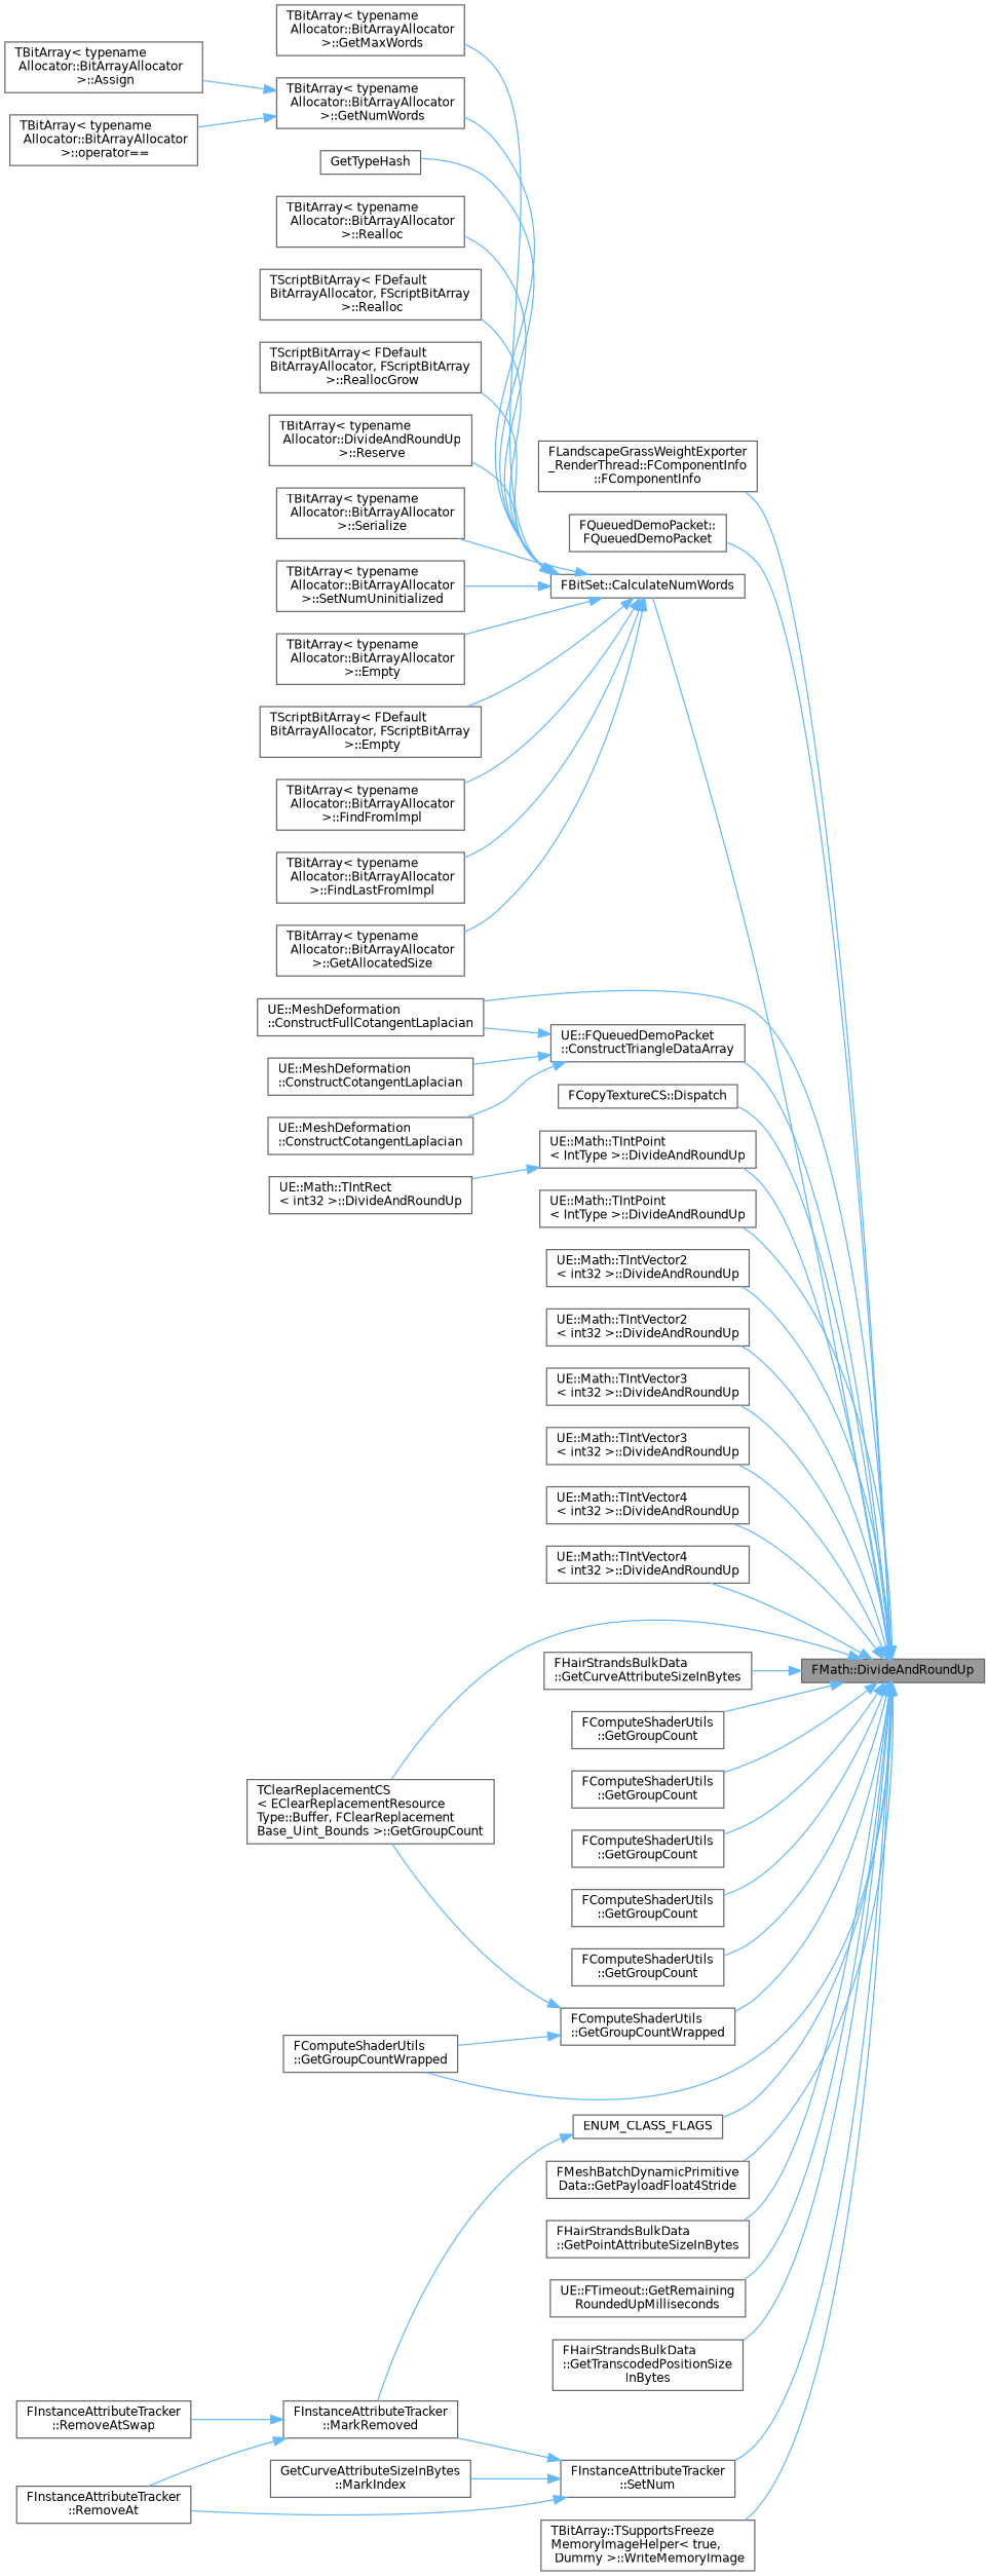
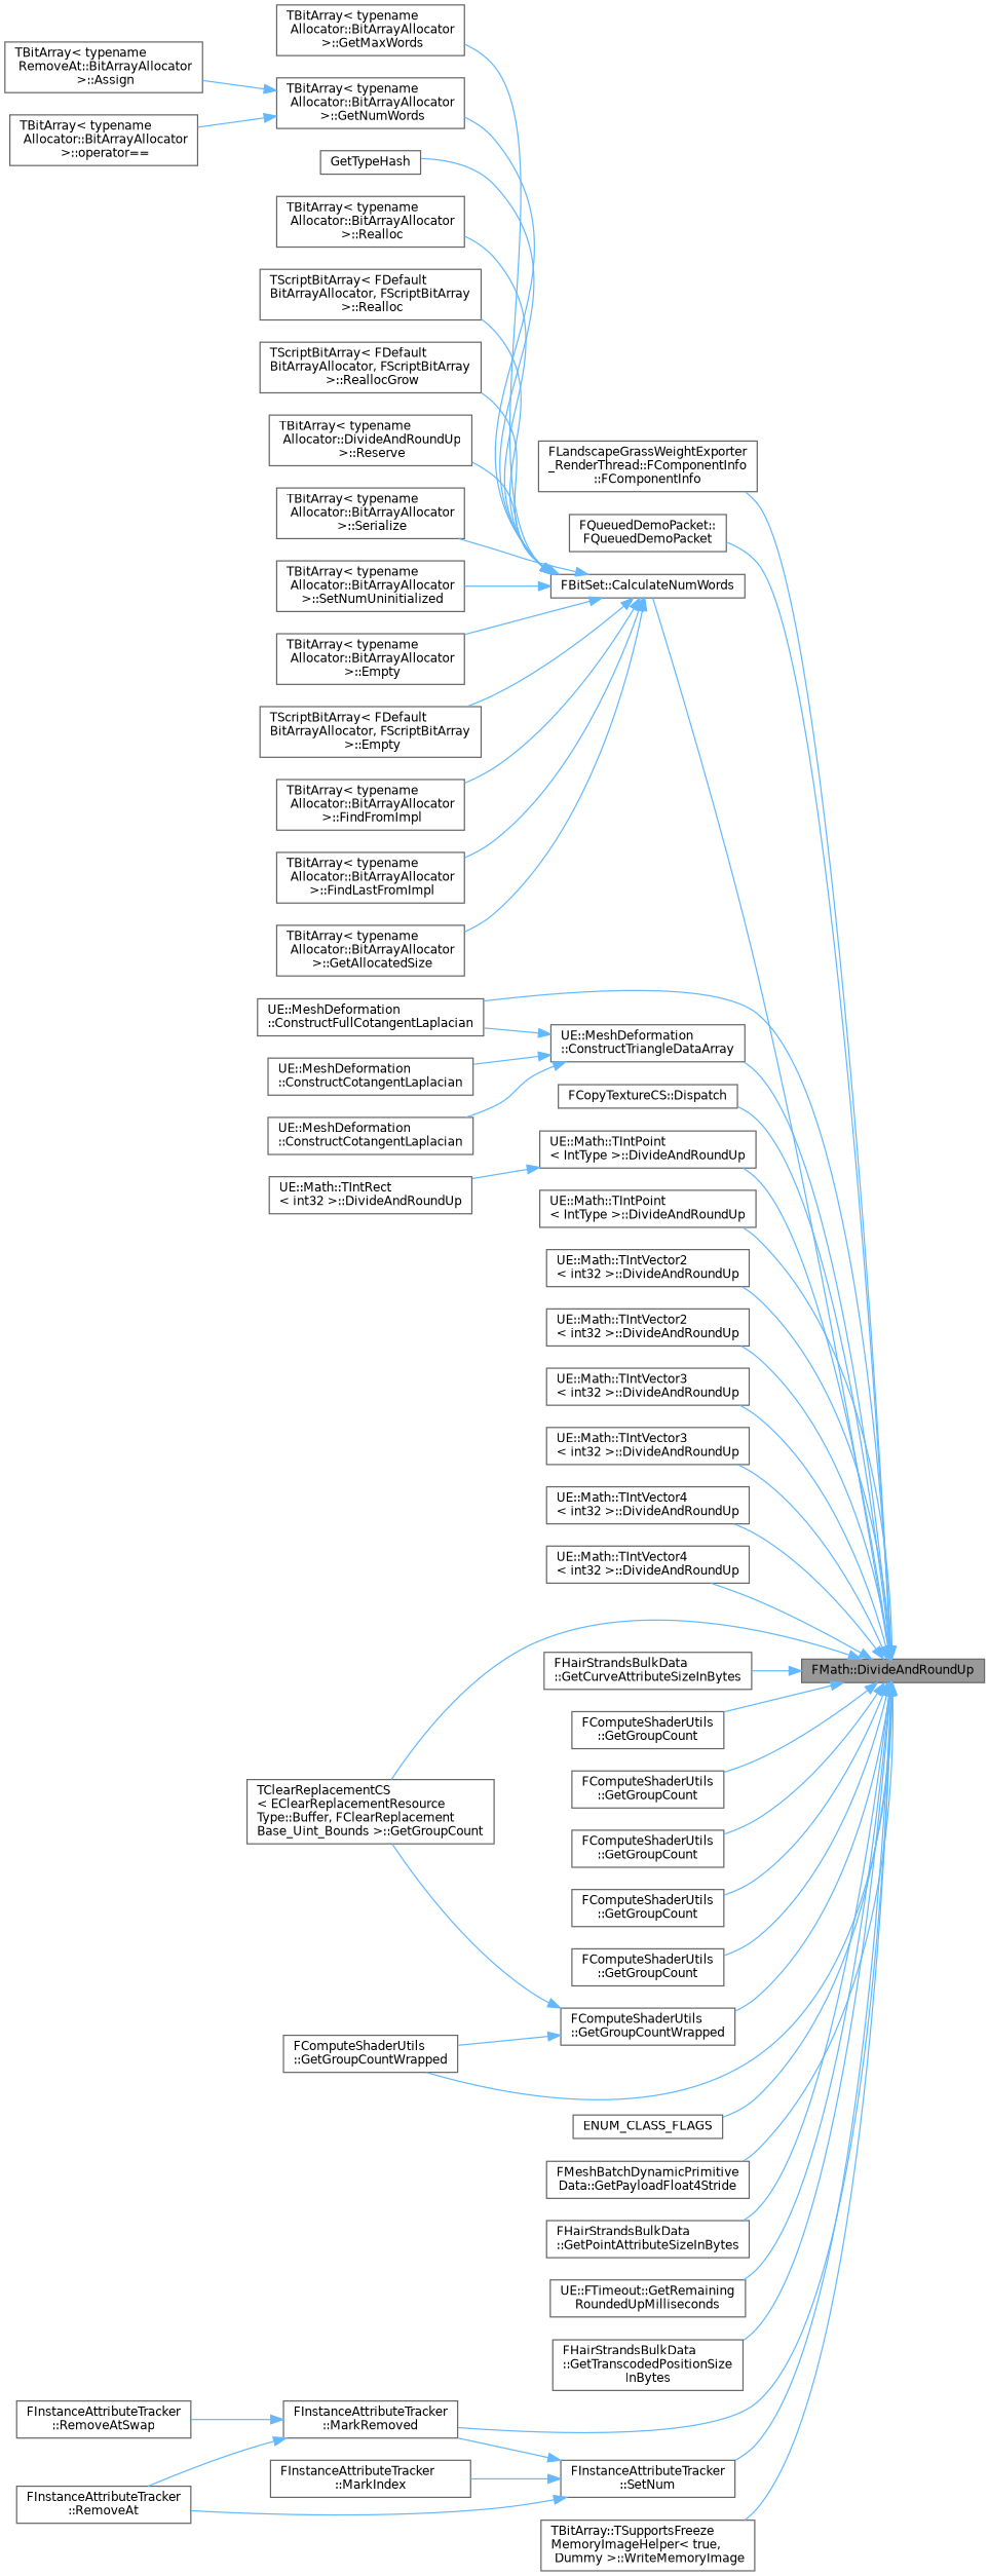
  digraph {
    rankdir=RL
    node [color=grey40 fillcolor=white fontname=Helvetica fontsize=10 shape=box style=filled]
    edge [color=steelblue1 dir=back fontname=Helvetica fontsize=10 labelfontname=Helvetica labelfontsize=10 style=solid]
    n1 [color=gray40 fillcolor=grey60 fontcolor=black height=0.2 label="FMath::DivideAndRoundUp" width=0.4]
    n2 [height=0.2 label="FLandscapeGrassWeightExporter\l_RenderThread::FComponentInfo\l::FComponentInfo" width=0.4]
    n3 [height=0.2 label="FQueuedDemoPacket::\lFQueuedDemoPacket" width=0.4]
    n4 [height=0.2 label="FBitSet::CalculateNumWords" width=0.4]
    n5 [height=0.2 label="UE::MeshDeformation\l::ConstructFullCotangentLaplacian" width=0.4]
-   n6 [height=0.2 label="UE::FQueuedDemoPacket\l::ConstructTriangleDataArray" width=0.4]
+   n6 [height=0.2 label="UE::MeshDeformation\l::ConstructTriangleDataArray" width=0.4]
    n7 [height=0.2 label="FCopyTextureCS::Dispatch" width=0.4]
    n8 [height=0.2 label="UE::Math::TIntPoint\l\< IntType \>::DivideAndRoundUp" width=0.4]
    n9 [height=0.2 label="UE::Math::TIntPoint\l\< IntType \>::DivideAndRoundUp" width=0.4]
    n10 [height=0.2 label="UE::Math::TIntVector2\l\< int32 \>::DivideAndRoundUp" width=0.4]
    n11 [height=0.2 label="UE::Math::TIntVector2\l\< int32 \>::DivideAndRoundUp" width=0.4]
    n12 [height=0.2 label="UE::Math::TIntVector3\l\< int32 \>::DivideAndRoundUp" width=0.4]
    n13 [height=0.2 label="UE::Math::TIntVector3\l\< int32 \>::DivideAndRoundUp" width=0.4]
    n14 [height=0.2 label="UE::Math::TIntVector4\l\< int32 \>::DivideAndRoundUp" width=0.4]
    n15 [height=0.2 label="UE::Math::TIntVector4\l\< int32 \>::DivideAndRoundUp" width=0.4]
    n16 [height=0.2 label=ENUM_CLASS_FLAGS width=0.4]
    n17 [height=0.2 label="FHairStrandsBulkData\l::GetCurveAttributeSizeInBytes" width=0.4]
    n18 [height=0.2 label="FComputeShaderUtils\l::GetGroupCount" width=0.4]
    n19 [height=0.2 label="FComputeShaderUtils\l::GetGroupCount" width=0.4]
    n20 [height=0.2 label="FComputeShaderUtils\l::GetGroupCount" width=0.4]
    n21 [height=0.2 label="FComputeShaderUtils\l::GetGroupCount" width=0.4]
    n22 [height=0.2 label="FComputeShaderUtils\l::GetGroupCount" width=0.4]
    n23 [height=0.2 label="TClearReplacementCS\l\< EClearReplacementResource\lType::Buffer, FClearReplacement\lBase_Uint_Bounds \>::GetGroupCount" width=0.4]
    n24 [height=0.2 label="FComputeShaderUtils\l::GetGroupCountWrapped" width=0.4]
    n25 [height=0.2 label="FComputeShaderUtils\l::GetGroupCountWrapped" width=0.4]
    n26 [height=0.2 label="FMeshBatchDynamicPrimitive\lData::GetPayloadFloat4Stride" width=0.4]
    n27 [height=0.2 label="FHairStrandsBulkData\l::GetPointAttributeSizeInBytes" width=0.4]
    n28 [height=0.2 label="UE::FTimeout::GetRemaining\lRoundedUpMilliseconds" width=0.4]
    n29 [height=0.2 label="FHairStrandsBulkData\l::GetTranscodedPositionSize\lInBytes" width=0.4]
    n30 [height=0.2 label="FInstanceAttributeTracker\l::MarkRemoved" width=0.4]
    n31 [height=0.2 label="FInstanceAttributeTracker\l::SetNum" width=0.4]
    n32 [height=0.2 label="TBitArray::TSupportsFreeze\lMemoryImageHelper\< true,\l Dummy \>::WriteMemoryImage" width=0.4]
    n33 [height=0.2 label="TBitArray\< typename\l Allocator::BitArrayAllocator\l \>::Empty" width=0.4]
    n34 [height=0.2 label="TScriptBitArray\< FDefault\lBitArrayAllocator, FScriptBitArray\l \>::Empty" width=0.4]
    n35 [height=0.2 label="TBitArray\< typename\l Allocator::BitArrayAllocator\l \>::FindFromImpl" width=0.4]
    n36 [height=0.2 label="TBitArray\< typename\l Allocator::BitArrayAllocator\l \>::FindLastFromImpl" width=0.4]
    n37 [height=0.2 label="TBitArray\< typename\l Allocator::BitArrayAllocator\l \>::GetAllocatedSize" width=0.4]
    n38 [height=0.2 label="TBitArray\< typename\l Allocator::BitArrayAllocator\l \>::GetMaxWords" width=0.4]
    n39 [height=0.2 label="TBitArray\< typename\l Allocator::BitArrayAllocator\l \>::GetNumWords" width=0.4]
    n40 [height=0.2 label=GetTypeHash width=0.4]
    n41 [height=0.2 label="TBitArray\< typename\l Allocator::BitArrayAllocator\l \>::Realloc" width=0.4]
    n42 [height=0.2 label="TScriptBitArray\< FDefault\lBitArrayAllocator, FScriptBitArray\l \>::Realloc" width=0.4]
    n43 [height=0.2 label="TScriptBitArray\< FDefault\lBitArrayAllocator, FScriptBitArray\l \>::ReallocGrow" width=0.4]
    n44 [height=0.2 label="TBitArray\< typename\l Allocator::DivideAndRoundUp\l \>::Reserve" width=0.4]
    n45 [height=0.2 label="TBitArray\< typename\l Allocator::BitArrayAllocator\l \>::Serialize" width=0.4]
    n46 [height=0.2 label="TBitArray\< typename\l Allocator::BitArrayAllocator\l \>::SetNumUninitialized" width=0.4]
    n47 [height=0.2 label="UE::MeshDeformation\l::ConstructCotangentLaplacian" width=0.4]
    n48 [height=0.2 label="UE::MeshDeformation\l::ConstructCotangentLaplacian" width=0.4]
    n49 [height=0.2 label="UE::Math::TIntRect\l\< int32 \>::DivideAndRoundUp" width=0.4]
    n50 [height=0.2 label="FInstanceAttributeTracker\l::RemoveAt" width=0.4]
    n51 [height=0.2 label="FInstanceAttributeTracker\l::RemoveAtSwap" width=0.4]
-   n52 [height=0.2 label="GetCurveAttributeSizeInBytes\l::MarkIndex" width=0.4]
-   n53 [height=0.2 label="TBitArray\< typename\l Allocator::BitArrayAllocator\l \>::Assign" width=0.4]
+   n52 [height=0.2 label="FInstanceAttributeTracker\l::MarkIndex" width=0.4]
+   n53 [height=0.2 label="TBitArray\< typename\l RemoveAt::BitArrayAllocator\l \>::Assign" width=0.4]
    n54 [height=0.2 label="TBitArray\< typename\l Allocator::BitArrayAllocator\l \>::operator==" width=0.4]
    n1 -> n2
    n1 -> n3
    n1 -> n4
    n1 -> n5
    n1 -> n6
    n1 -> n7
    n1 -> n8
    n1 -> n9
    n1 -> n10
    n1 -> n11
    n1 -> n12
    n1 -> n13
    n1 -> n14
    n1 -> n15
    n1 -> n16
    n1 -> n17
    n1 -> n18
    n1 -> n19
    n1 -> n20
    n1 -> n21
    n1 -> n22
    n1 -> n23
    n1 -> n24
    n1 -> n25
    n1 -> n26
    n1 -> n27
    n1 -> n28
    n1 -> n29
-   n16 -> n30
+   n1 -> n30
    n1 -> n31
    n1 -> n32
    n4 -> n33
    n4 -> n34
    n4 -> n35
    n4 -> n36
    n4 -> n37
    n4 -> n38
    n4 -> n39
    n4 -> n40
    n4 -> n41
    n4 -> n42
    n4 -> n43
    n4 -> n44
    n4 -> n45
    n4 -> n46
    n6 -> n5
    n6 -> n47
    n6 -> n48
    n8 -> n49
    n24 -> n23
    n24 -> n25
    n30 -> n50
    n30 -> n51
    n31 -> n30
    n31 -> n50
    n31 -> n52
    n39 -> n53
    n39 -> n54
  }
